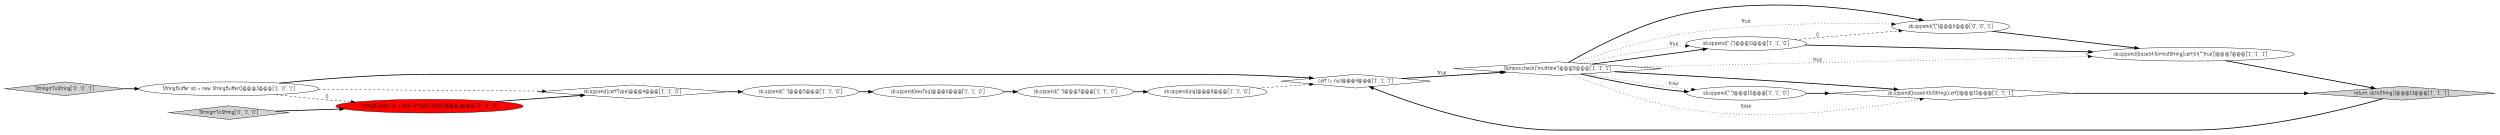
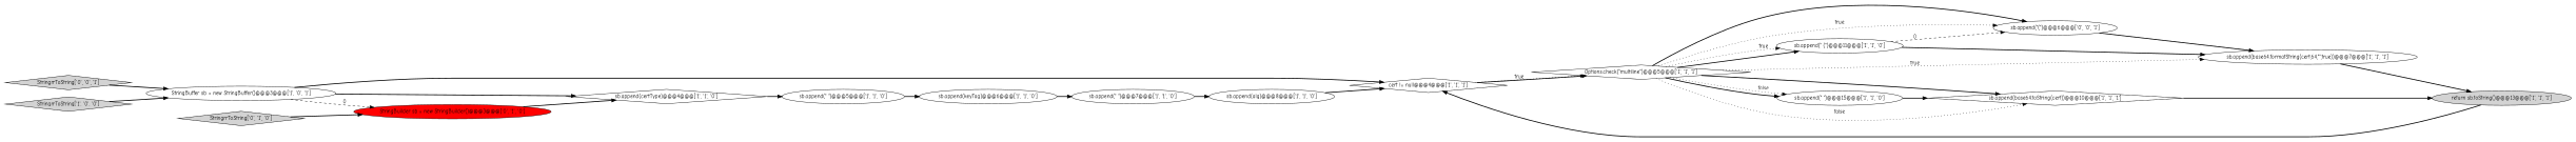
  digraph {
    fontname="Comic Neue"
    rankdir=LR
    node [fillcolor=white fontname="Comic Neue" shape=ellipse style=filled]
    edge [fontname="Comic Neue" style=bold]
    n1 [fillcolor=lightgray label="StringrrToString['0', '0', '1']" shape=diamond]
    n2 [label="StringBuffer sb = new StringBuffer()@@@3@@@['1', '0', '1']"]
    n3 [fillcolor=red label="StringBuilder sb = new StringBuilder()@@@3@@@['0', '1', '0']"]
    n4 [label="sb.append(certType)@@@4@@@['1', '1', '0']" shape=diamond]
    n5 [label="cert != null@@@4@@@['1', '1', '1']" shape=diamond]
    n6 [label="sb.append(base64.formatString(cert,64,\"\",true))@@@7@@@['1', '1', '1']"]
-   n7 [fillcolor=lightgray label="return sb.toString()@@@13@@@['1', '1', '1']" shape=diamond]
+   n7 [fillcolor=lightgray label="return sb.toString()@@@13@@@['1', '1', '1']"]
    n8 [label="sb.append(\"(\")@@@6@@@['0', '0', '1']"]
    n9 [label="sb.append(\" \")@@@5@@@['1', '1', '0']"]
    n10 [label="Options.check(\"multiline\")@@@5@@@['1', '1', '1']" shape=diamond]
+   n11 [fillcolor=lightgray label="StringrrToString['1', '0', '0']" shape=diamond]
    n12 [label="sb.append(\" (\")@@@11@@@['1', '1', '0']"]
    n13 [label="sb.append(base64.toString(cert))@@@10@@@['1', '1', '1']" shape=diamond]
    n14 [label="sb.append(\" \")@@@15@@@['1', '1', '0']"]
    n15 [label="sb.append(keyTag)@@@6@@@['1', '1', '0']"]
    n16 [fillcolor=lightgray label="StringrrToString['0', '1', '0']" shape=diamond]
    n17 [label="sb.append(\" \")@@@7@@@['1', '1', '0']"]
    n18 [label="sb.append(alg)@@@8@@@['1', '1', '0']"]
    n1 -> n2
    n2 -> n3 [label=0 style=dashed]
-   n2 -> n4 [style=dashed]
+   n2 -> n4
    n2 -> n5
    n3 -> n4
    n4 -> n9
    n5 -> n10
    n5 -> n10 [label=true style=dotted]
    n6 -> n7
    n7 -> n5
    n8 -> n6
    n9 -> n15
    n10 -> n6 [label=true style=dotted]
    n10 -> n8
    n10 -> n8 [label=true style=dotted]
    n10 -> n12 [label=true style=dotted]
    n10 -> n12
    n10 -> n13 [label=false style=dotted]
    n10 -> n13
    n10 -> n14 [label=false style=dotted]
    n10 -> n14
+   n11 -> n2
    n12 -> n6
    n12 -> n8 [label=0 style=dashed]
    n13 -> n7
    n14 -> n13
    n15 -> n17
    n16 -> n3
    n17 -> n18
-   n18 -> n5 [style=dashed]
+   n18 -> n5
  }
